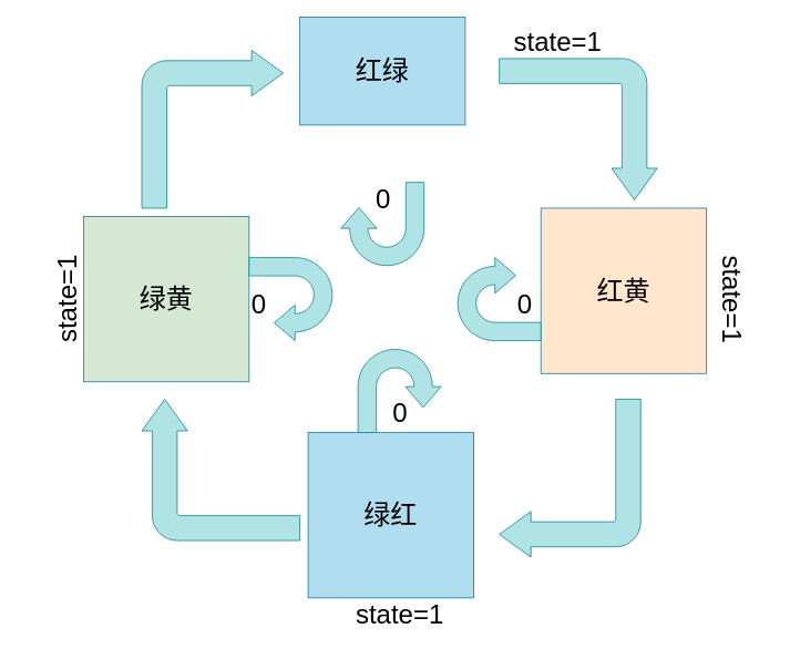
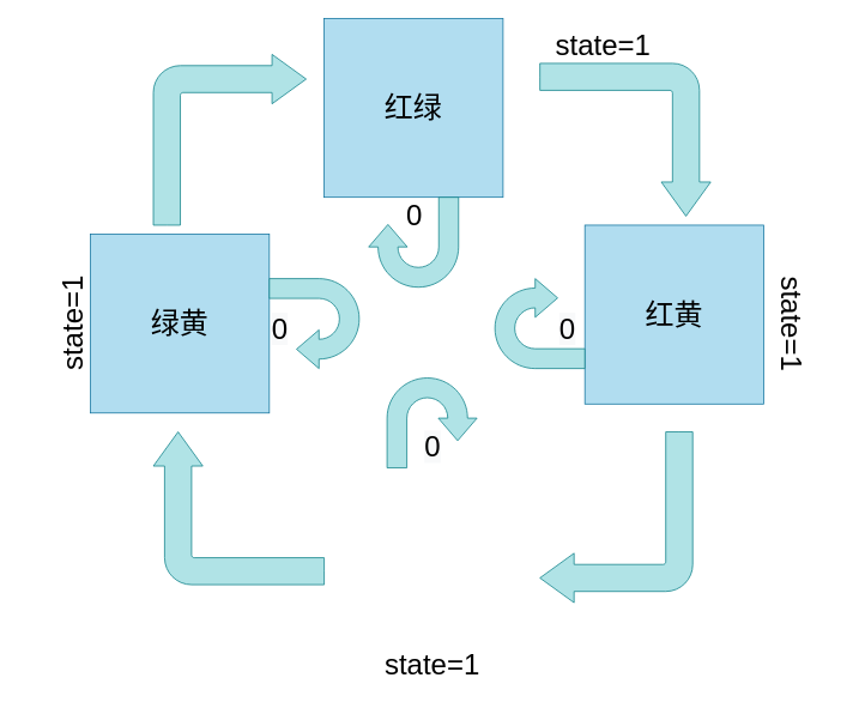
  <mxCell id="0" />
  <mxCell id="1" parent="0" />
- <mxCell id="2" value="&lt;font style=&quot;font-size: 32px ; font-weight: normal&quot;&gt;红绿&lt;/font&gt;" style="whiteSpace=wrap;html=1;aspect=fixed;fontStyle=1;fillColor=#b1ddf0;strokeColor=#10739e;" vertex="1" parent="1"><mxGeometry x="360" y="20" width="199" height="130" as="geometry" /></mxCell>
+ <mxCell id="2" value="&lt;font style=&quot;font-size: 32px ; font-weight: normal&quot;&gt;红绿&lt;/font&gt;" style="whiteSpace=wrap;html=1;aspect=fixed;fontStyle=1;fillColor=#b1ddf0;strokeColor=#10739e;" vertex="1" parent="1"><mxGeometry x="360" y="20" width="199" height="199" as="geometry" /></mxCell>
  <mxCell id="3" value="" style="html=1;shadow=0;dashed=0;align=center;verticalAlign=middle;shape=mxgraph.arrows2.bendArrow;dy=15;dx=38;notch=0;arrowHead=55;rounded=1;direction=south;fillColor=#b0e3e6;strokeColor=#0e8088;" vertex="1" parent="1"><mxGeometry x="600" y="70" width="190" height="170" as="geometry" /></mxCell>
- <mxCell id="4" value="&lt;font style=&quot;font-size: 32px&quot;&gt;绿红&lt;/font&gt;" style="whiteSpace=wrap;html=1;aspect=fixed;fillColor=#b1ddf0;strokeColor=#10739e;" vertex="1" parent="1"><mxGeometry x="370" y="520" width="199" height="199" as="geometry" /></mxCell>
- <mxCell id="5" value="&lt;font style=&quot;font-size: 32px&quot;&gt;红黄&lt;/font&gt;" style="whiteSpace=wrap;html=1;aspect=fixed;fillColor=#ffe6cc;strokeColor=#10739e;" vertex="1" parent="1"><mxGeometry x="650" y="250" width="199" height="199" as="geometry" /></mxCell>
- <mxCell id="6" value="&lt;font style=&quot;font-size: 32px&quot;&gt;绿黄&lt;/font&gt;" style="whiteSpace=wrap;html=1;aspect=fixed;fillColor=#d5e8d4;strokeColor=#10739e;" vertex="1" parent="1"><mxGeometry x="100" y="260" width="199" height="199" as="geometry" /></mxCell>
+ <mxCell id="5" value="&lt;font style=&quot;font-size: 32px&quot;&gt;红黄&lt;/font&gt;" style="whiteSpace=wrap;html=1;aspect=fixed;fillColor=#b1ddf0;strokeColor=#10739e;" vertex="1" parent="1"><mxGeometry x="650" y="250" width="199" height="199" as="geometry" /></mxCell>
+ <mxCell id="6" value="&lt;font style=&quot;font-size: 32px&quot;&gt;绿黄&lt;/font&gt;" style="whiteSpace=wrap;html=1;aspect=fixed;fillColor=#b1ddf0;strokeColor=#10739e;" vertex="1" parent="1"><mxGeometry x="100" y="260" width="199" height="199" as="geometry" /></mxCell>
  <mxCell id="7" value="" style="html=1;shadow=0;dashed=0;align=center;verticalAlign=middle;shape=mxgraph.arrows2.bendArrow;dy=15;dx=38;notch=0;arrowHead=55;rounded=1;direction=north;fillColor=#b0e3e6;strokeColor=#0e8088;" vertex="1" parent="1"><mxGeometry x="170" y="480" width="190" height="170" as="geometry" /></mxCell>
  <mxCell id="8" value="" style="html=1;shadow=0;dashed=0;align=center;verticalAlign=middle;shape=mxgraph.arrows2.bendArrow;dy=15;dx=38;notch=0;arrowHead=55;rounded=1;direction=west;fillColor=#b0e3e6;strokeColor=#0e8088;" vertex="1" parent="1"><mxGeometry x="600" y="480" width="170" height="190" as="geometry" /></mxCell>
  <mxCell id="9" value="" style="html=1;shadow=0;dashed=0;align=center;verticalAlign=middle;shape=mxgraph.arrows2.bendArrow;dy=15;dx=38;notch=0;arrowHead=55;rounded=1;direction=east;fillColor=#b0e3e6;strokeColor=#0e8088;" vertex="1" parent="1"><mxGeometry x="170" y="60" width="170" height="190" as="geometry" /></mxCell>
  <mxCell id="10" value="" style="html=1;shadow=0;dashed=0;align=center;verticalAlign=middle;shape=mxgraph.arrows2.uTurnArrow;dy=11;arrowHead=43;dx2=25;fontSize=32;direction=north;fillColor=#b0e3e6;strokeColor=#0e8088;" vertex="1" parent="1"><mxGeometry x="409.5" y="219" width="100" height="100" as="geometry" /></mxCell>
  <mxCell id="11" value="" style="html=1;shadow=0;dashed=0;align=center;verticalAlign=middle;shape=mxgraph.arrows2.uTurnArrow;dy=11;arrowHead=43;dx2=25;fontSize=32;direction=south;fillColor=#b0e3e6;strokeColor=#0e8088;" vertex="1" parent="1"><mxGeometry x="430" y="420" width="100" height="100" as="geometry" /></mxCell>
  <mxCell id="12" value="" style="html=1;shadow=0;dashed=0;align=center;verticalAlign=middle;shape=mxgraph.arrows2.uTurnArrow;dy=11;arrowHead=43;dx2=25;fontSize=32;direction=west;fillColor=#b0e3e6;strokeColor=#0e8088;" vertex="1" parent="1"><mxGeometry x="299" y="309.5" width="100" height="100" as="geometry" /></mxCell>
  <mxCell id="13" value="" style="html=1;shadow=0;dashed=0;align=center;verticalAlign=middle;shape=mxgraph.arrows2.uTurnArrow;dy=11;arrowHead=43;dx2=25;fontSize=32;direction=east;fillColor=#b0e3e6;strokeColor=#0e8088;" vertex="1" parent="1"><mxGeometry x="550" y="309.5" width="100" height="100" as="geometry" /></mxCell>
  <mxCell id="14" value="0" style="text;html=1;align=center;verticalAlign=middle;resizable=0;points=[];autosize=1;strokeColor=none;fillColor=none;fontSize=32;" vertex="1" parent="1"><mxGeometry x="445" y="220" width="30" height="40" as="geometry" /></mxCell>
  <mxCell id="15" value="&lt;span style=&quot;color: rgb(0, 0, 0); font-family: helvetica; font-size: 32px; font-style: normal; font-weight: 400; letter-spacing: normal; text-align: center; text-indent: 0px; text-transform: none; word-spacing: 0px; background-color: rgb(248, 249, 250); display: inline; float: none;&quot;&gt;0&lt;/span&gt;" style="text;whiteSpace=wrap;html=1;fontSize=32;" vertex="1" parent="1"><mxGeometry x="620" y="340" width="40" height="49.5" as="geometry" /></mxCell>
  <mxCell id="16" value="&lt;span style=&quot;color: rgb(0, 0, 0); font-family: helvetica; font-size: 32px; font-style: normal; font-weight: 400; letter-spacing: normal; text-align: center; text-indent: 0px; text-transform: none; word-spacing: 0px; background-color: rgb(248, 249, 250); display: inline; float: none;&quot;&gt;0&lt;/span&gt;" style="text;whiteSpace=wrap;html=1;fontSize=32;" vertex="1" parent="1"><mxGeometry x="300" y="340" width="40" height="49.5" as="geometry" /></mxCell>
  <mxCell id="17" value="&lt;span style=&quot;color: rgb(0, 0, 0); font-family: helvetica; font-size: 32px; font-style: normal; font-weight: 400; letter-spacing: normal; text-align: center; text-indent: 0px; text-transform: none; word-spacing: 0px; background-color: rgb(248, 249, 250); display: inline; float: none;&quot;&gt;0&lt;/span&gt;" style="text;whiteSpace=wrap;html=1;fontSize=32;" vertex="1" parent="1"><mxGeometry x="469.5" y="470.5" width="40" height="49.5" as="geometry" /></mxCell>
  <mxCell id="18" value="state=1" style="text;html=1;align=center;verticalAlign=middle;resizable=0;points=[];autosize=1;strokeColor=none;fillColor=none;fontSize=32;" vertex="1" parent="1"><mxGeometry x="610" y="30" width="120" height="40" as="geometry" /></mxCell>
  <mxCell id="19" value="state=1" style="text;html=1;align=center;verticalAlign=middle;resizable=0;points=[];autosize=1;strokeColor=none;fillColor=none;fontSize=32;rotation=0;" vertex="1" parent="1"><mxGeometry x="420" y="719" width="120" height="40" as="geometry" /></mxCell>
  <mxCell id="20" value="state=1" style="text;html=1;align=center;verticalAlign=middle;resizable=0;points=[];autosize=1;strokeColor=none;fillColor=none;fontSize=32;rotation=270;" vertex="1" parent="1"><mxGeometry x="20" y="339.5" width="120" height="40" as="geometry" /></mxCell>
  <mxCell id="21" value="state=1" style="text;html=1;align=center;verticalAlign=middle;resizable=0;points=[];autosize=1;strokeColor=none;fillColor=none;fontSize=32;rotation=90;" vertex="1" parent="1"><mxGeometry x="820" y="339.5" width="120" height="40" as="geometry" /></mxCell>
